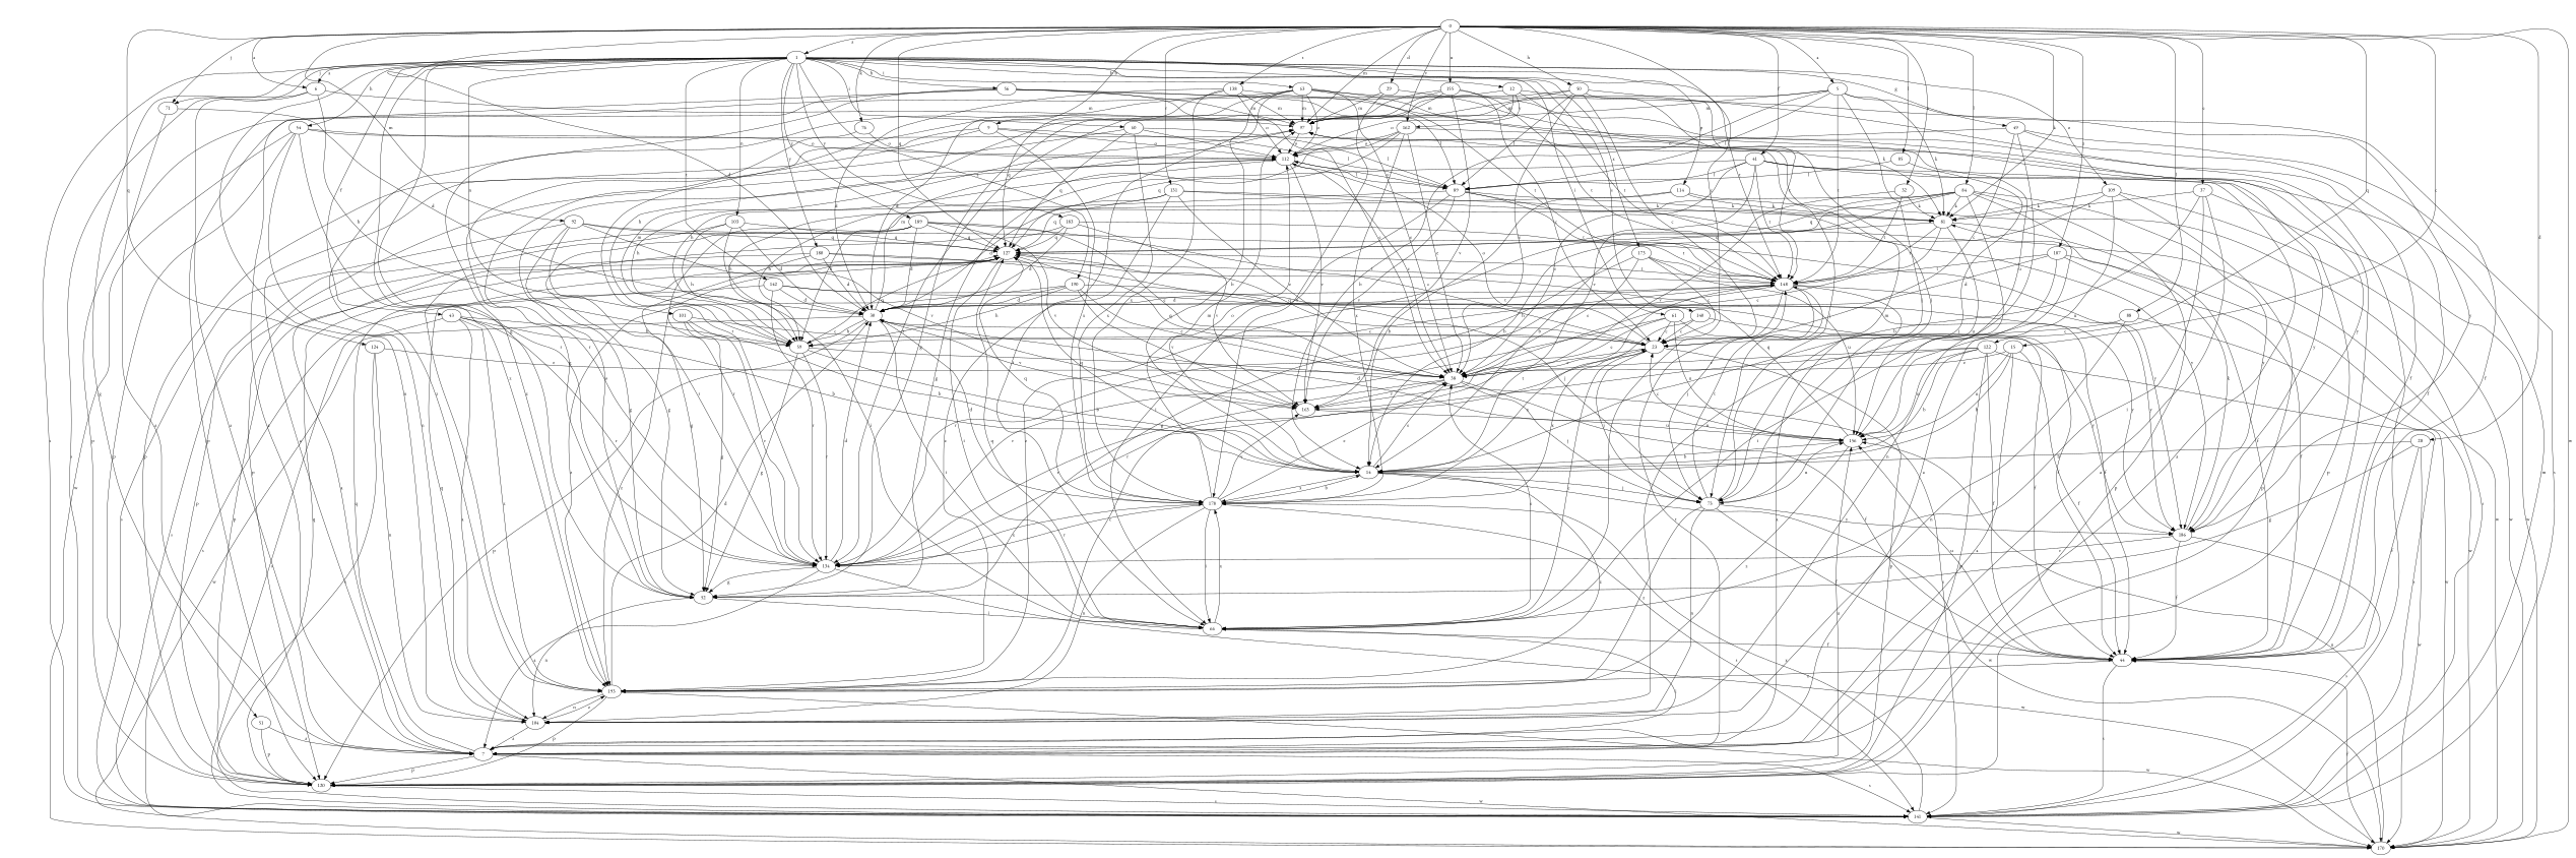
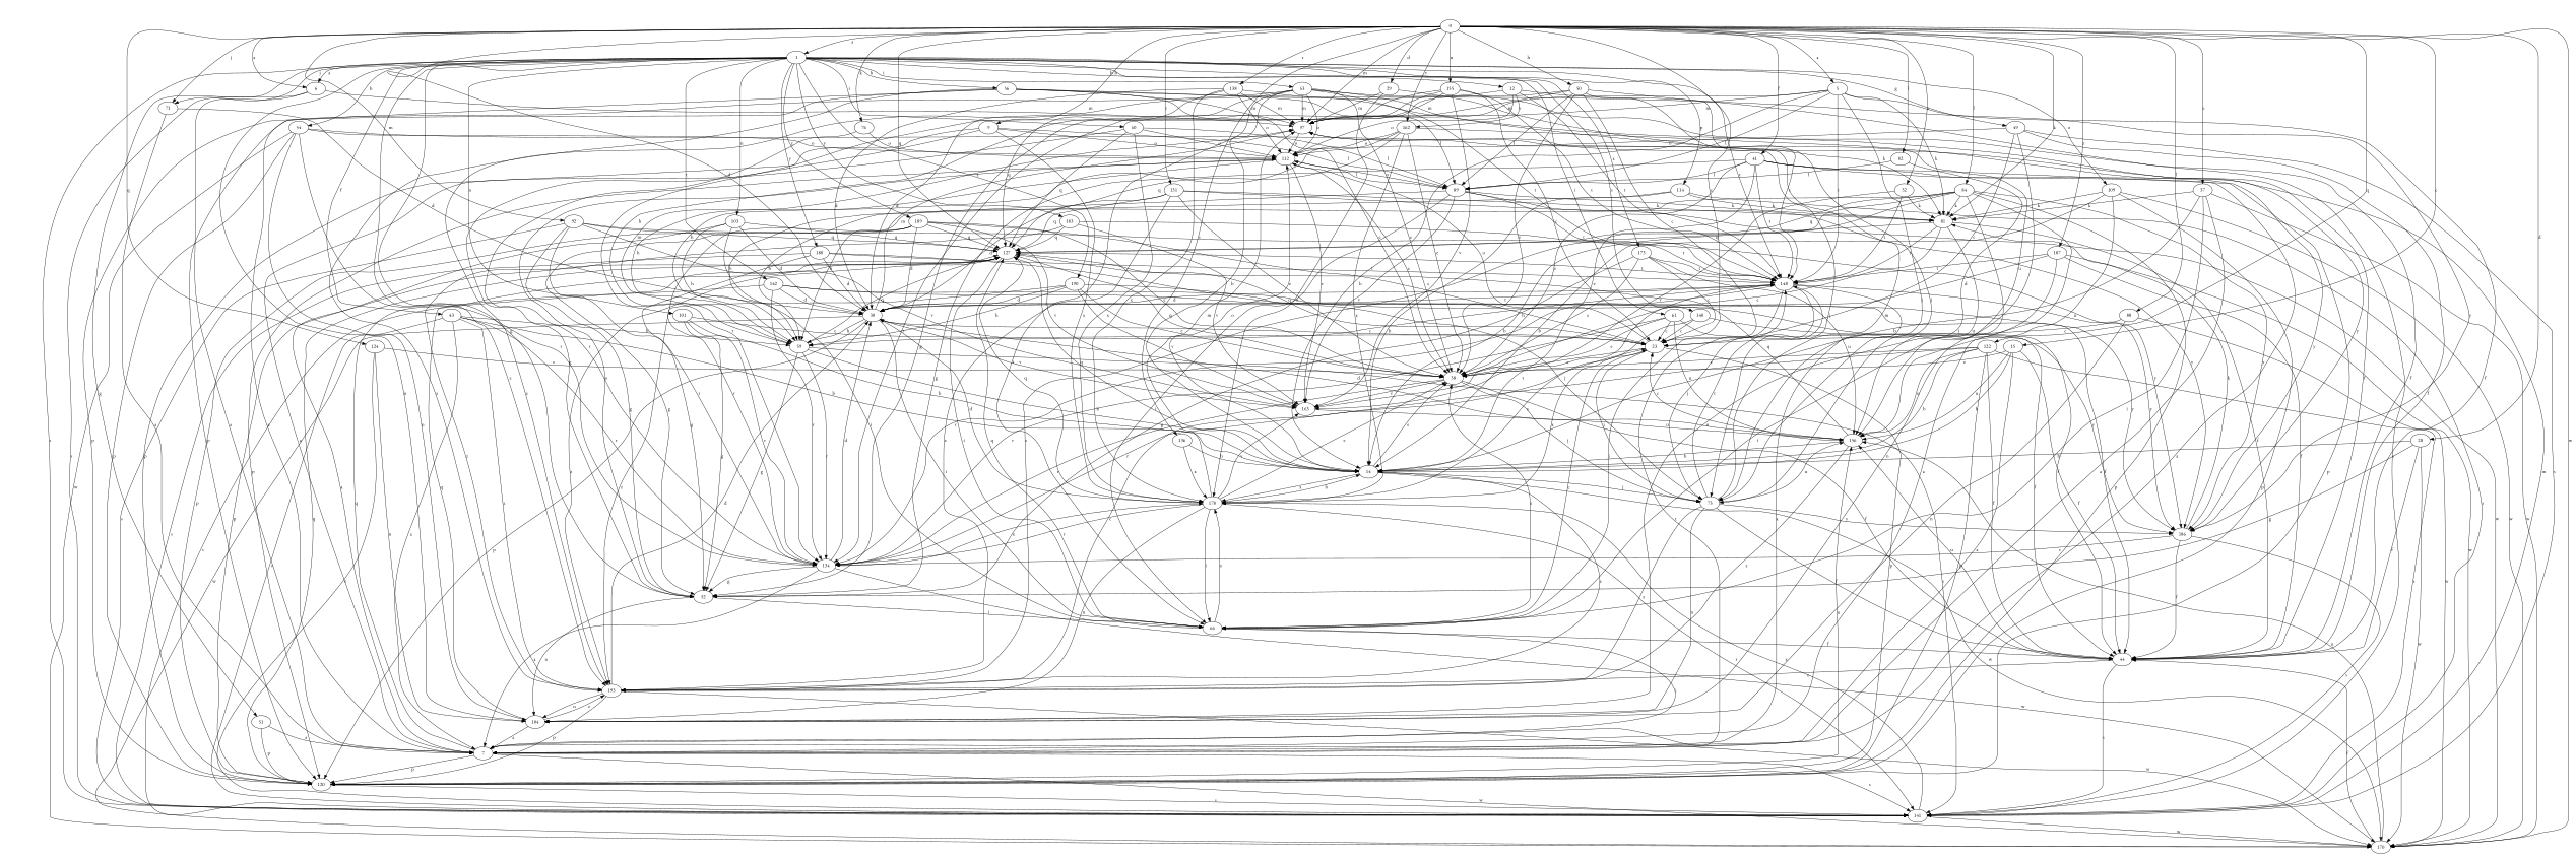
  strict digraph {
    fontname="EB Garamond"
    node [fontname="EB Garamond"]
    edge [fontname="EB Garamond"]
    0
    1
    5
    6
    9
    15
    23
    28
    29
    30
    32
    37
    41
    n14 [label=50]
    71
    76
    81
-   82 [label=85]
+   82
    84
    88
    92
    97
    122
    124
    127
    131
+   136
    138
    155
    162
    170
    187
    12
    43
    49
    51
    52
    54
    56
    60
    61
    63
    101
    103
    104
    109
    114
    140
    141
    142
    148
    173
    180
    183
    189
    190
    193
    14
    44
    73
    89
    134
    7
    59
    120
    112
    178
    38
    156
    66
    163
    186
    0 -> 1 [label=a]
    0 -> 5 [label=a]
    0 -> 6 [label=a]
    0 -> 9 [label=b]
    0 -> 15 [label=c]
    0 -> 23 [label=c]
    0 -> 28 [label=d]
    0 -> 29 [label=d]
    0 -> 30 [label=d]
    0 -> 32 [label=e]
    0 -> 37 [label=e]
    0 -> 41 [label=f]
    0 -> n14 [label=h]
    0 -> 71 [label=j]
    0 -> 76 [label=k]
    0 -> 81 [label=k]
    0 -> 82 [label=l]
    0 -> 84 [label=l]
    0 -> 88 [label=l]
    0 -> 92 [label=m]
    0 -> 97 [label=m]
    0 -> 122 [label=q]
    0 -> 124 [label=q]
    0 -> 127 [label=q]
    0 -> 131 [label=r]
+   0 -> 136 [label=s]
    0 -> 138 [label=s]
    0 -> 155 [label=u]
    0 -> 162 [label=v]
    0 -> 170 [label=w]
    0 -> 187 [label=z]
    1 -> 6 [label=a]
    1 -> 71 [label=j]
    1 -> 12 [label=b]
    1 -> 43 [label=f]
    1 -> 49 [label=g]
    1 -> 51 [label=g]
    1 -> 52 [label=g]
    1 -> 54 [label=h]
    1 -> 56 [label=h]
    1 -> 60 [label=i]
    1 -> 61 [label=i]
    1 -> 63 [label=i]
    1 -> 101 [label=n]
    1 -> 103 [label=n]
    1 -> 104 [label=n]
    1 -> 109 [label=o]
    1 -> 114 [label=p]
    1 -> 140 [label=s]
    1 -> 141 [label=s]
    1 -> 142 [label=t]
    1 -> 148 [label=t]
    1 -> 173 [label=x]
    1 -> 180 [label=y]
    1 -> 183 [label=y]
    1 -> 189 [label=z]
    1 -> 190 [label=z]
    1 -> 193 [label=z]
    5 -> 81 [label=k]
    5 -> 97 [label=m]
    5 -> 148 [label=t]
    5 -> 14 [label=b]
    5 -> 44 [label=f]
    5 -> 73 [label=j]
    5 -> 89 [label=l]
    5 -> 134 [label=r]
    6 -> 97 [label=m]
    6 -> 141 [label=s]
    6 -> 7 [label=a]
-   6 -> 59 [label=h]
    9 -> 52 [label=g]
    9 -> 89 [label=l]
    9 -> 120 [label=p]
    9 -> 112 [label=o]
    9 -> 178 [label=x]
    15 -> 14 [label=b]
    15 -> 44 [label=f]
    15 -> 7 [label=a]
    15 -> 38 [label=e]
    15 -> 156 [label=u]
    23 -> 127 [label=q]
    23 -> 73 [label=j]
    23 -> 120 [label=p]
    23 -> 112 [label=o]
    23 -> 178 [label=x]
    23 -> 38 [label=e]
    28 -> 170 [label=w]
    28 -> 52 [label=g]
    28 -> 14 [label=b]
    28 -> 44 [label=f]
    29 -> 81 [label=k]
    29 -> 97 [label=m]
    29 -> 178 [label=x]
    30 -> 23 [label=c]
    30 -> 97 [label=m]
    30 -> 170 [label=w]
    30 -> 148 [label=t]
    30 -> 59 [label=h]
    30 -> 120 [label=p]
    30 -> 66 [label=i]
    30 -> 163 [label=v]
    32 -> 81 [label=k]
    32 -> 148 [label=t]
    32 -> 163 [label=v]
    37 -> 81 [label=k]
    37 -> 170 [label=w]
    37 -> 14 [label=b]
    37 -> 7 [label=a]
    37 -> 66 [label=i]
    41 -> 52 [label=g]
    41 -> 148 [label=t]
    41 -> 89 [label=l]
    41 -> 7 [label=a]
    41 -> 120 [label=p]
    41 -> 38 [label=e]
    41 -> 163 [label=v]
    41 -> 186 [label=y]
    n14 -> 23 [label=c]
    n14 -> 97 [label=m]
    n14 -> 52 [label=g]
    n14 -> 148 [label=t]
    n14 -> 73 [label=j]
    n14 -> 89 [label=l]
    n14 -> 38 [label=e]
    71 -> 30 [label=d]
    71 -> 7 [label=a]
    76 -> 134 [label=r]
    76 -> 112 [label=o]
    81 -> 127 [label=q]
    81 -> 148 [label=t]
    81 -> 44 [label=f]
    81 -> 38 [label=e]
    81 -> 156 [label=u]
    82 -> 73 [label=j]
    82 -> 89 [label=l]
    84 -> 81 [label=k]
    84 -> 127 [label=q]
    84 -> 104 [label=n]
    84 -> 193 [label=z]
    84 -> 14 [label=b]
    84 -> 7 [label=a]
    84 -> 59 [label=h]
    84 -> 120 [label=p]
    84 -> 186 [label=y]
    88 -> 23 [label=c]
    88 -> 170 [label=w]
    88 -> 104 [label=n]
    92 -> 127 [label=q]
    92 -> 52 [label=g]
    92 -> 141 [label=s]
    92 -> 134 [label=r]
    92 -> 163 [label=v]
    92 -> 186 [label=y]
    97 -> 112 [label=o]
    122 -> 141 [label=s]
    122 -> 14 [label=b]
    122 -> 44 [label=f]
    122 -> 134 [label=r]
    122 -> 120 [label=p]
    122 -> 38 [label=e]
    122 -> 156 [label=u]
    124 -> 104 [label=n]
    124 -> 141 [label=s]
    124 -> 38 [label=e]
    127 -> 148 [label=t]
    127 -> 193 [label=z]
    127 -> 120 [label=p]
    127 -> 66 [label=i]
    131 -> 30 [label=d]
    131 -> 81 [label=k]
    131 -> 127 [label=q]
    131 -> 170 [label=w]
    131 -> 193 [label=z]
    131 -> 38 [label=e]
+   136 -> 14 [label=b]
+   136 -> 178 [label=x]
    138 -> 30 [label=d]
    138 -> 97 [label=m]
    138 -> 127 [label=q]
    138 -> 44 [label=f]
    138 -> 112 [label=o]
    138 -> 178 [label=x]
    155 -> 23 [label=c]
    155 -> 97 [label=m]
    155 -> 148 [label=t]
    155 -> 134 [label=r]
    155 -> 59 [label=h]
    155 -> 163 [label=v]
    162 -> 127 [label=q]
    162 -> 59 [label=h]
    162 -> 112 [label=o]
    162 -> 178 [label=x]
    162 -> 38 [label=e]
    162 -> 186 [label=y]
    170 -> 44 [label=f]
    170 -> 156 [label=u]
    187 -> 30 [label=d]
    187 -> 170 [label=w]
    187 -> 148 [label=t]
    187 -> 44 [label=f]
    187 -> 66 [label=i]
    12 -> 162 [label=v]
    12 -> 141 [label=s]
    12 -> 148 [label=t]
    12 -> 193 [label=z]
    12 -> 112 [label=o]
    43 -> 141 [label=s]
    43 -> 193 [label=z]
    43 -> 14 [label=b]
    43 -> 134 [label=r]
-   43 -> 104 [label=a]
+   43 -> 7 [label=a]
    43 -> 59 [label=h]
    49 -> 23 [label=c]
    49 -> 104 [label=n]
    49 -> 141 [label=s]
    49 -> 44 [label=f]
    49 -> 112 [label=o]
    51 -> 7 [label=a]
    51 -> 120 [label=p]
    52 -> 104 [label=n]
    52 -> 112 [label=o]
    52 -> 66 [label=i]
    54 -> 170 [label=w]
    54 -> 104 [label=n]
    54 -> 73 [label=j]
    54 -> 134 [label=r]
    54 -> 120 [label=p]
    54 -> 112 [label=o]
    56 -> 97 [label=m]
    56 -> 193 [label=z]
    56 -> 89 [label=l]
    56 -> 7 [label=a]
    56 -> 120 [label=p]
    56 -> 38 [label=e]
    56 -> 186 [label=y]
    60 -> 127 [label=q]
    60 -> 89 [label=l]
    60 -> 7 [label=a]
    60 -> 112 [label=o]
    60 -> 178 [label=x]
    61 -> 23 [label=c]
    61 -> 134 [label=r]
    61 -> 38 [label=e]
    61 -> 156 [label=u]
    61 -> 186 [label=y]
    63 -> 30 [label=d]
    63 -> 97 [label=m]
    63 -> 148 [label=t]
    63 -> 14 [label=b]
    63 -> 44 [label=f]
    63 -> 120 [label=p]
    63 -> 112 [label=o]
    63 -> 38 [label=e]
    63 -> 156 [label=u]
    63 -> 66 [label=i]
    101 -> 23 [label=c]
    101 -> 52 [label=g]
    101 -> 14 [label=b]
    101 -> 134 [label=r]
    103 -> 30 [label=d]
    103 -> 127 [label=q]
    103 -> 7 [label=a]
    103 -> 59 [label=h]
    103 -> 66 [label=i]
    104 -> 127 [label=q]
    104 -> 193 [label=z]
    104 -> 7 [label=a]
    109 -> 81 [label=k]
    109 -> 170 [label=w]
    109 -> 14 [label=b]
    109 -> 120 [label=p]
    109 -> 156 [label=u]
    114 -> 81 [label=k]
    114 -> 141 [label=s]
    114 -> 14 [label=b]
    114 -> 59 [label=h]
    140 -> 23 [label=c]
    140 -> 44 [label=f]
    140 -> 178 [label=x]
    141 -> 97 [label=m]
    141 -> 170 [label=w]
    141 -> 178 [label=x]
    142 -> 30 [label=d]
    142 -> 141 [label=s]
    142 -> 44 [label=f]
    142 -> 134 [label=r]
    142 -> 186 [label=y]
    148 -> 30 [label=d]
    148 -> 73 [label=j]
    148 -> 134 [label=r]
    148 -> 7 [label=a]
    148 -> 59 [label=h]
    148 -> 66 [label=i]
    148 -> 186 [label=y]
    173 -> 23 [label=c]
    173 -> 52 [label=g]
    173 -> 148 [label=t]
    173 -> 38 [label=e]
    173 -> 156 [label=u]
    180 -> 30 [label=d]
    180 -> 52 [label=g]
    180 -> 141 [label=s]
    180 -> 148 [label=t]
    180 -> 73 [label=j]
-   183 -> 30 [label=d]
    183 -> 127 [label=q]
    183 -> 148 [label=t]
    183 -> 193 [label=z]
    183 -> 163 [label=v]
    189 -> 23 [label=c]
    189 -> 30 [label=d]
    189 -> 127 [label=q]
    189 -> 52 [label=g]
    189 -> 134 [label=r]
    189 -> 120 [label=p]
    189 -> 38 [label=e]
    189 -> 163 [label=v]
    190 -> 30 [label=d]
    190 -> 193 [label=z]
    190 -> 44 [label=f]
    190 -> 59 [label=h]
    190 -> 38 [label=e]
    190 -> 163 [label=v]
    193 -> 23 [label=c]
    193 -> 30 [label=d]
    193 -> 170 [label=w]
    193 -> 104 [label=n]
    193 -> 120 [label=p]
    14 -> 127 [label=q]
    14 -> 170 [label=w]
    14 -> 148 [label=t]
    14 -> 193 [label=z]
    14 -> 73 [label=j]
    14 -> 112 [label=o]
    14 -> 178 [label=x]
    14 -> 38 [label=e]
    44 -> 141 [label=s]
    44 -> 193 [label=z]
    44 -> 156 [label=u]
    73 -> 97 [label=m]
    73 -> 104 [label=n]
    73 -> 148 [label=t]
    73 -> 193 [label=z]
    73 -> 44 [label=f]
    73 -> 156 [label=u]
    73 -> 186 [label=y]
    89 -> 81 [label=k]
    89 -> 148 [label=t]
    89 -> 59 [label=h]
    89 -> 112 [label=o]
    89 -> 66 [label=i]
    89 -> 163 [label=v]
    89 -> 186 [label=y]
    134 -> 30 [label=d]
    134 -> 170 [label=w]
    134 -> 52 [label=g]
    134 -> 7 [label=a]
    134 -> 178 [label=x]
    7 -> 127 [label=q]
    7 -> 170 [label=w]
    7 -> 141 [label=s]
    7 -> 148 [label=t]
    7 -> 120 [label=p]
    7 -> 66 [label=i]
    59 -> 97 [label=m]
    59 -> 127 [label=q]
    59 -> 52 [label=g]
    59 -> 141 [label=s]
    59 -> 14 [label=b]
    59 -> 134 [label=r]
    120 -> 127 [label=q]
    120 -> 141 [label=s]
    120 -> 156 [label=u]
    112 -> 89 [label=l]
    112 -> 59 [label=h]
    112 -> 120 [label=p]
    112 -> 38 [label=e]
    112 -> 163 [label=v]
    178 -> 30 [label=d]
    178 -> 97 [label=m]
    178 -> 127 [label=q]
    178 -> 104 [label=n]
    178 -> 141 [label=s]
    178 -> 14 [label=b]
    178 -> 134 [label=r]
    178 -> 38 [label=e]
    178 -> 66 [label=i]
    178 -> 163 [label=v]
    38 -> 127 [label=q]
    38 -> 44 [label=f]
    38 -> 73 [label=j]
    38 -> 134 [label=r]
    38 -> 163 [label=v]
    156 -> 23 [label=c]
    156 -> 30 [label=d]
    156 -> 127 [label=q]
    156 -> 193 [label=z]
    156 -> 14 [label=b]
    66 -> 23 [label=c]
    66 -> 127 [label=q]
    66 -> 44 [label=f]
    66 -> 178 [label=x]
    66 -> 38 [label=e]
    163 -> 156 [label=u]
    186 -> 81 [label=k]
    186 -> 141 [label=s]
    186 -> 44 [label=f]
    186 -> 134 [label=r]
  }
